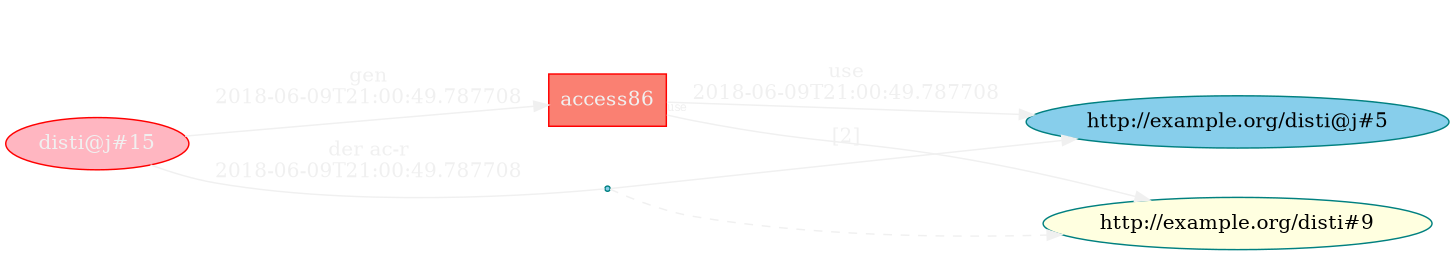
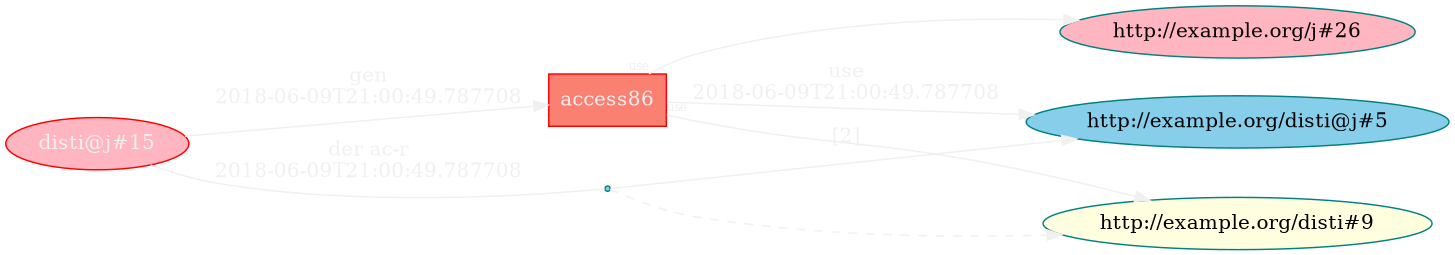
  digraph {
    rankdir=LR
    fontname="DejaVu Serif"
    node [color=teal fillcolor=lightpink style=filled fontname="DejaVu Serif"]
    edge [angle=60.0 color="#F0F0F0" distance=1.5 fontcolor="#F0F0F0" fontsize=14 rotation=20 fontname="DejaVu Serif"]
    n1 [color=red fontcolor="#F0F0F0" label="disti@j#15"]
    n2 [color=red fillcolor=salmon fontcolor="#F0F0F0" label=access86 shape=polygon sides=4]
    bn0 [fontcolor="#F0F0F0" shape=point fillcolor=skyblue]
    "http://example.org/disti#9" [fillcolor=lightyellow]
    "http://example.org/disti@j#5" [fillcolor=skyblue]
+   "http://example.org/j#26"
    n1 -> n2 [label="gen\n2018-06-09T21:00:49.787708"]
    n1 -> bn0 [arrowhead=none label="der ac-r\n2018-06-09T21:00:49.787708"]
    n2 -> "http://example.org/disti#9" [labelangle=60.0 labeldistance=1.5 labelfontsize=8 taillabel=use angle="" distance="" fontsize=""]
    n2 -> "http://example.org/disti@j#5" [label="use\n2018-06-09T21:00:49.787708"]
+   n2 -> "http://example.org/j#26" [labelangle=60.0 labeldistance=1.5 labelfontsize=8 taillabel=use angle="" distance="" fontsize=""]
    bn0 -> "http://example.org/disti#9" [style=dashed angle="" distance="" fontsize="" rotation=""]
    bn0 -> "http://example.org/disti@j#5" [label="[2]"]
  }
